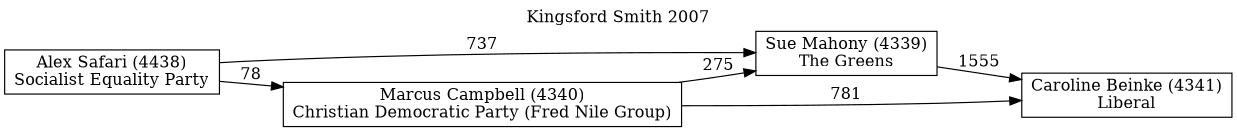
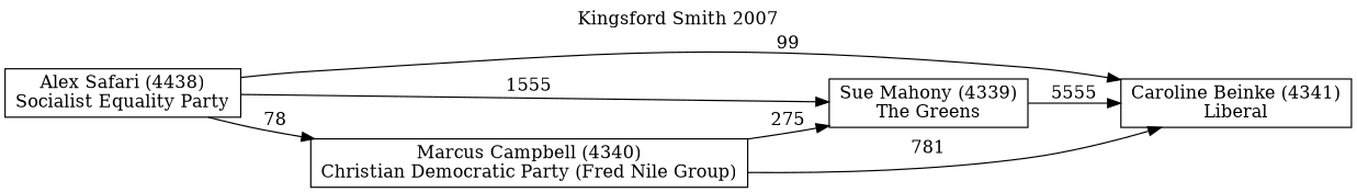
  digraph {
    label="Kingsford Smith 2007"
    labelloc=t
    mclimit=10
    rankdir=LR
    node [shape=box]
    n1 [label="Caroline Beinke (4341)\nLiberal"]
    n2 [label="Sue Mahony (4339)\nThe Greens"]
    n3 [label="Marcus Campbell (4340)\nChristian Democratic Party (Fred Nile Group)"]
    n4 [label="Alex Safari (4438)\nSocialist Equality Party"]
-   n2 -> n1 [label=1555]
+   n2 -> n1 [label=5555]
    n3 -> n1 [label=781]
    n3 -> n2 [label=275]
-   n4 -> n2 [label=737]
+   n4 -> n1 [label=99]
+   n4 -> n2 [label=1555]
    n4 -> n3 [label=78]
  }
